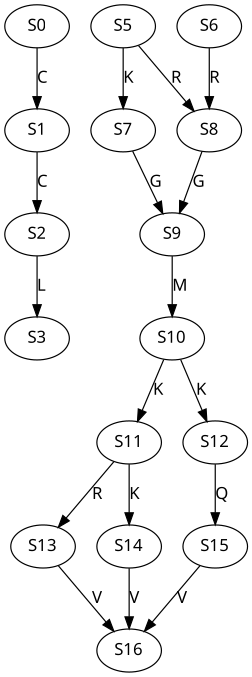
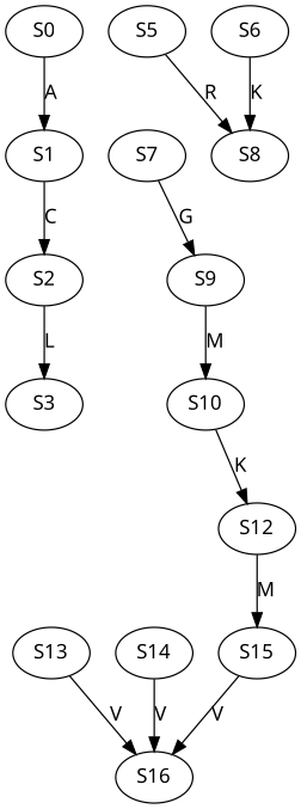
  strict digraph {
    fontname="Noto Sans"
    node [fontname="Noto Sans"]
    edge [fontname="Noto Sans"]
    S0
    S1
    S2
    S3
    S5
    S7
    S8
    S6
    S9
    S10
-   S11
    S12
    S13
    S14
    S15
    S16
-   S0 -> S1 [label=C]
+   S0 -> S1 [label=A]
    S1 -> S2 [label=C]
    S2 -> S3 [label=L]
-   S5 -> S7 [label=K]
    S5 -> S8 [label=R]
    S7 -> S9 [label=G]
-   S8 -> S9 [label=G]
-   S6 -> S8 [label=R]
+   S6 -> S8 [label=K]
    S9 -> S10 [label=M]
-   S10 -> S11 [label=K]
    S10 -> S12 [label=K]
-   S11 -> S13 [label=R]
-   S11 -> S14 [label=K]
-   S12 -> S15 [label=Q]
+   S12 -> S15 [label=M]
    S13 -> S16 [label=V]
    S14 -> S16 [label=V]
    S15 -> S16 [label=V]
  }
